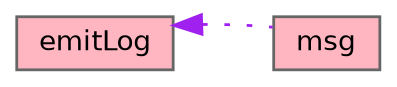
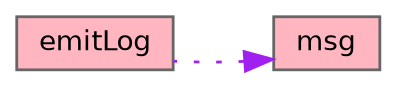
  digraph {
    rankdir=RL
    node [fillcolor=lightpink fontname=Helvetica fontsize=10 shape=box style=filled]
    n1 [color=gray40 fontcolor=black height=0.2 label=msg width=0.4]
    n2 [color=grey40 height=0.2 label=emitLog width=0.4]
-   n2 -> n1 [color=purple dir=back fontname=Helvetica fontsize=10 labelfontname=Helvetica labelfontsize=10 style=dotted]
+   n1 -> n2 [color=purple dir=back fontname=Helvetica fontsize=10 labelfontname=Helvetica labelfontsize=10 style=dotted]
  }
